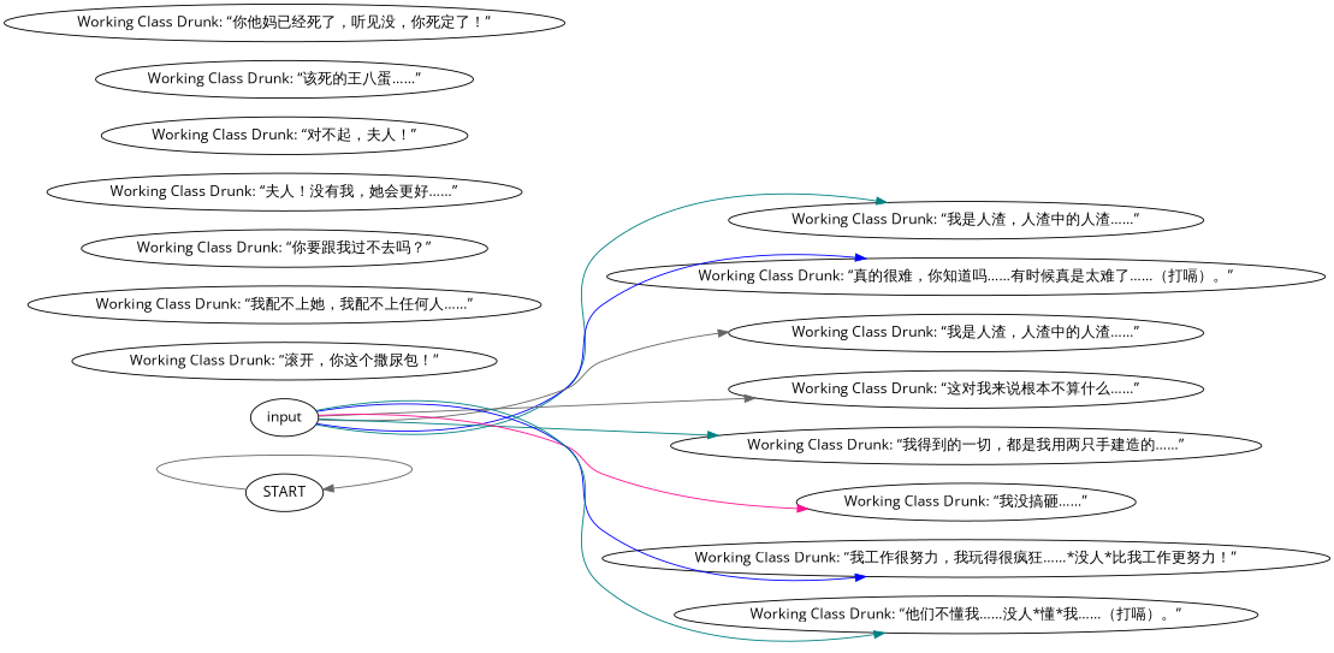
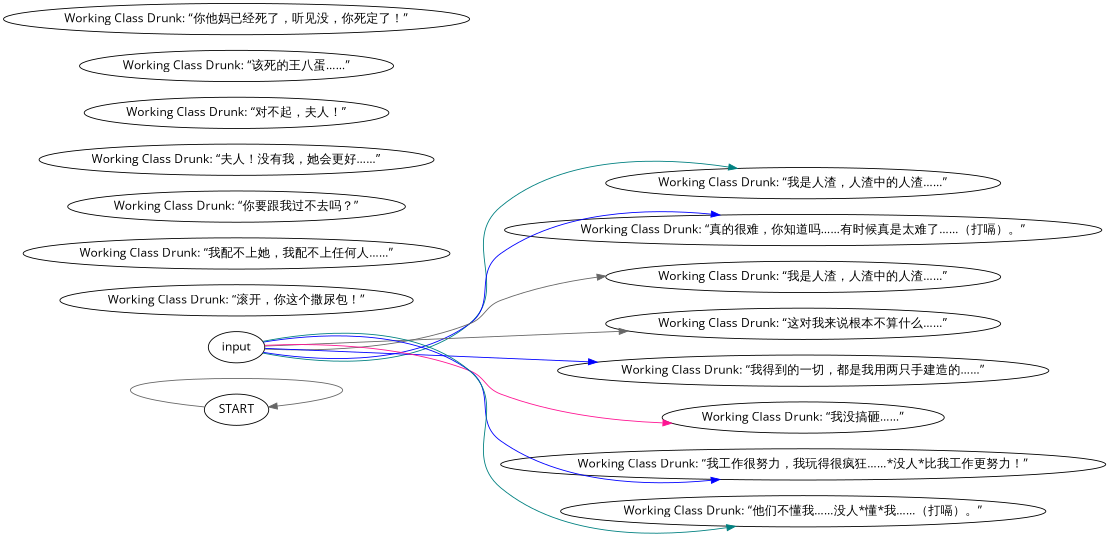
  digraph {
    fontname="Open Sans"
    rankdir=LR
    node [fontname="Open Sans"]
    edge [color=gray40 fontname="Open Sans"]
    n1 [label=START]
    n2 [label=input]
    n3 [label="Working Class Drunk: “我是人渣，人渣中的人渣……”"]
    n4 [label="Working Class Drunk: “真的很难，你知道吗……有时候真是太难了……（打嗝）。”"]
    n5 [label="Working Class Drunk: “我是人渣，人渣中的人渣……”"]
    n6 [label="Working Class Drunk: “这对我来说根本不算什么……”"]
    n7 [label="Working Class Drunk: “我得到的一切，都是我用两只手建造的……”"]
    n8 [label="Working Class Drunk: “我没搞砸……”"]
    n9 [label="Working Class Drunk: “我工作很努力，我玩得很疯狂……*没人*比我工作更努力！”"]
    n10 [label="Working Class Drunk: “他们不懂我……没人*懂*我……（打嗝）。”"]
    n11 [label="Working Class Drunk: “滚开，你这个撒尿包！”"]
    n12 [label="Working Class Drunk: “我配不上她，我配不上任何人……”"]
    n13 [label="Working Class Drunk: “你要跟我过不去吗？”"]
    n14 [label="Working Class Drunk: “夫人！没有我，她会更好……”"]
    n15 [label="Working Class Drunk: “对不起，夫人！”"]
    n16 [label="Working Class Drunk: “该死的王八蛋……”"]
    n17 [label="Working Class Drunk: “你他妈已经死了，听见没，你死定了！”"]
    n1 -> n1
    n2 -> n3 [color=teal]
    n2 -> n4 [color=blue]
    n2 -> n5
    n2 -> n6
-   n2 -> n7 [color=teal]
+   n2 -> n7 [color=blue]
    n2 -> n8 [color=deeppink]
    n2 -> n9 [color=blue]
    n2 -> n10 [color=teal]
  }
